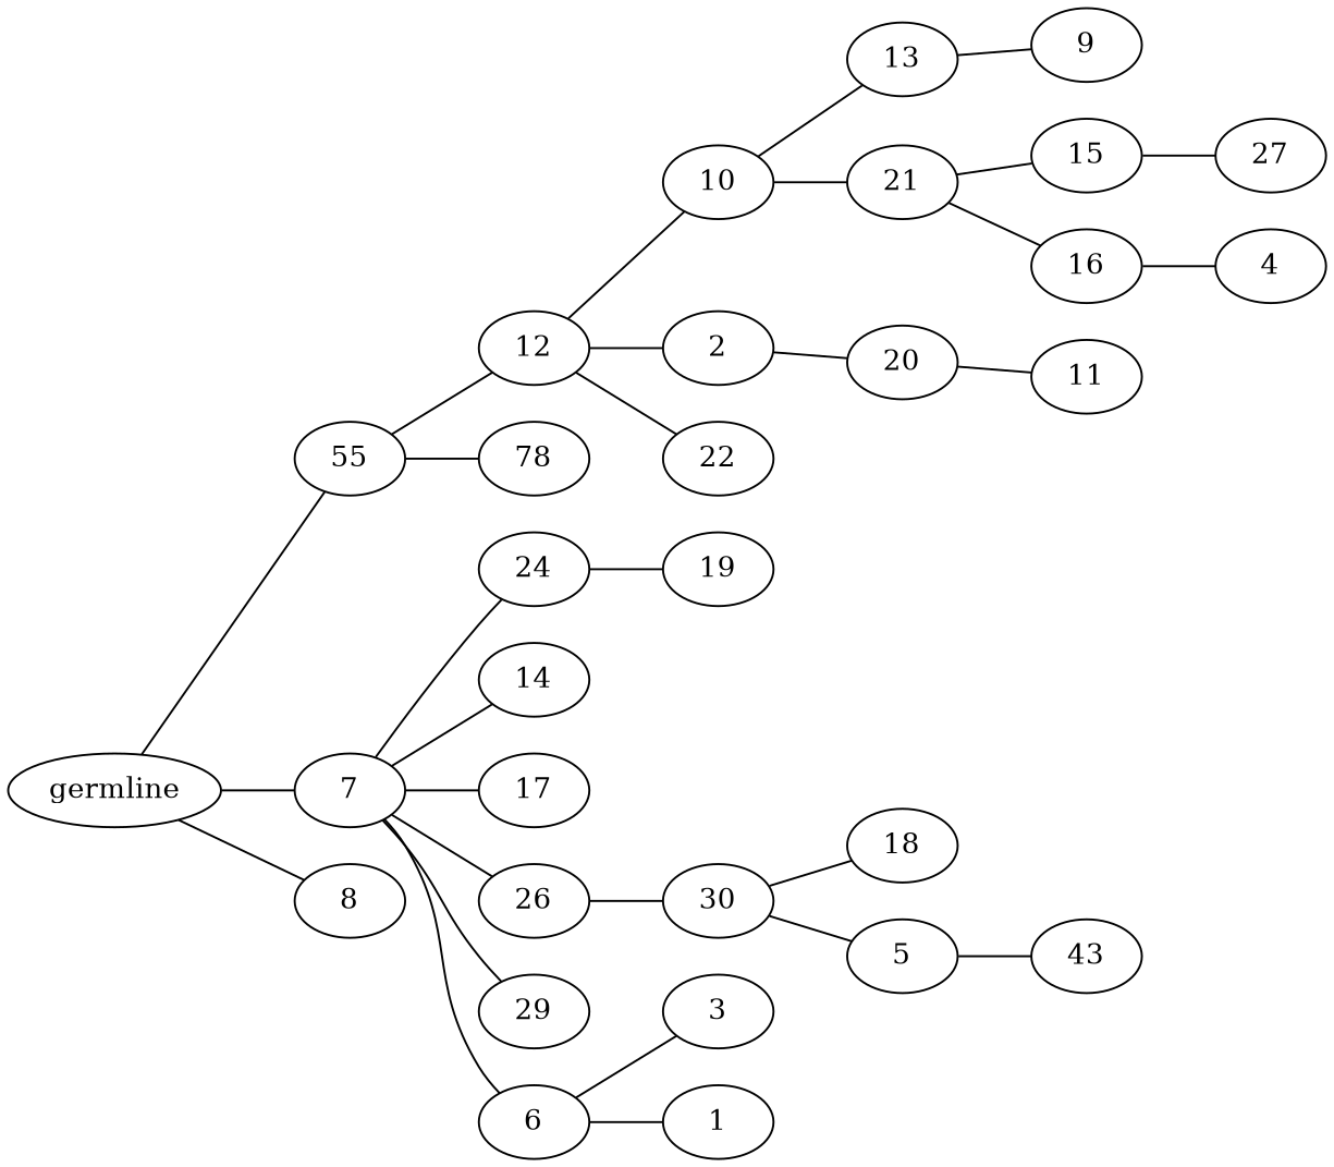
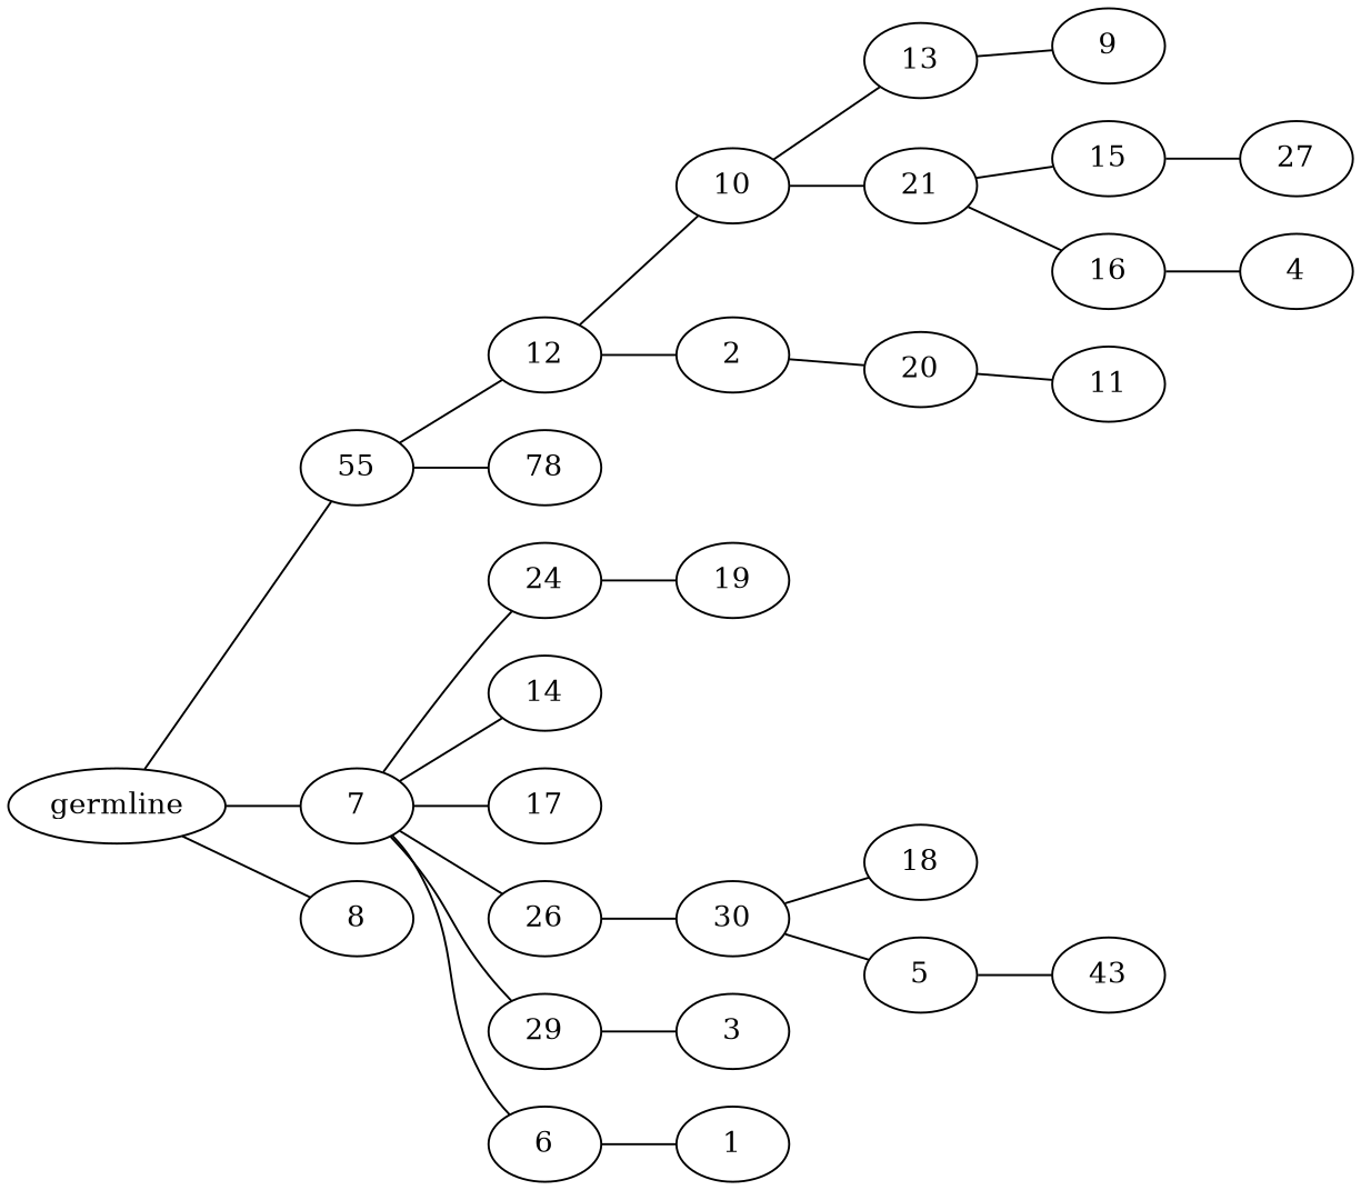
  graph {
    rankdir=LR
    n1 [label=germline]
    n2 [label=55]
    n3 [label=7]
    n4 [label=8]
    n5 [label=24]
    n6 [label=19]
    n7 [label=12]
    n8 [label=78]
    n9 [label=14]
    n10 [label=17]
    n11 [label=26]
    n12 [label=29]
    n13 [label=6]
    n14 [label=10]
    n15 [label=2]
-   n16 [label=22]
    n17 [label=13]
    n18 [label=21]
    n19 [label=20]
    n20 [label=9]
    n21 [label=15]
    n22 [label=16]
    n23 [label=27]
    n24 [label=4]
    n25 [label=11]
    n26 [label=30]
    n27 [label=1]
    n28 [label=3]
    n29 [label=18]
    n30 [label=5]
    n31 [label=43]
    n1 -- n2
    n1 -- n3
    n1 -- n4
    n2 -- n7
    n2 -- n8
    n3 -- n5
    n3 -- n9
    n3 -- n10
    n3 -- n11
    n3 -- n12
    n3 -- n13
    n5 -- n6
    n7 -- n14
    n7 -- n15
-   n7 -- n16
    n11 -- n26
    n13 -- n27
-   n13 -- n28
+   n12 -- n28
    n14 -- n17
    n14 -- n18
    n15 -- n19
    n17 -- n20
    n18 -- n21
    n18 -- n22
    n19 -- n25
    n21 -- n23
    n22 -- n24
    n26 -- n29
    n26 -- n30
    n30 -- n31
  }
